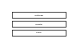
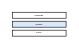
  <mxCell id="0" />
  <mxCell id="1" parent="0" />
  <mxCell id="2" value="&lt;p style=&quot;line-height: 120%; font-size: 4px;&quot;&gt;Copy&lt;/p&gt;" style="rounded=0;whiteSpace=wrap;html=1;" parent="1" vertex="1"><mxGeometry x="20" y="50" width="90" height="10" as="geometry" /></mxCell>
- <mxCell id="3" value="&lt;p style=&quot;line-height: 120%; font-size: 4px;&quot;&gt;Delete&lt;/p&gt;" style="rounded=0;whiteSpace=wrap;html=1;" vertex="1" parent="1"><mxGeometry x="20" y="35" width="90" height="10" as="geometry" /></mxCell>
+ <mxCell id="3" value="&lt;p style=&quot;line-height: 120%; font-size: 4px;&quot;&gt;Delete&lt;/p&gt;" style="rounded=0;whiteSpace=wrap;html=1;fillColor=#dae8fc;" vertex="1" parent="1"><mxGeometry x="20" y="35" width="90" height="10" as="geometry" /></mxCell>
  <mxCell id="4" value="&lt;p style=&quot;line-height: 120%; font-size: 4px;&quot;&gt;Settings&lt;/p&gt;" style="rounded=0;whiteSpace=wrap;html=1;" vertex="1" parent="1"><mxGeometry x="20" y="20" width="90" height="10" as="geometry" /></mxCell>
